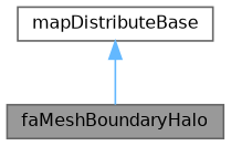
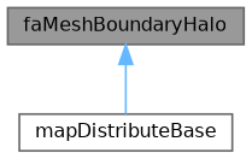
  digraph {
    node [color=gray40 fontname=Helvetica fontsize=10 shape=box style=filled]
    n1 [fillcolor=grey60 fontcolor=black height=0.2 label=faMeshBoundaryHalo width=0.4]
    n2 [fillcolor=white height=0.2 label=mapDistributeBase width=0.4]
-   n2 -> n1 [color=steelblue1 dir=back fontname=Helvetica fontsize=10 labelfontname=Helvetica labelfontsize=10 style=solid]
+   n1 -> n2 [color=steelblue1 dir=back fontname=Helvetica fontsize=10 labelfontname=Helvetica labelfontsize=10 style=solid]
  }
